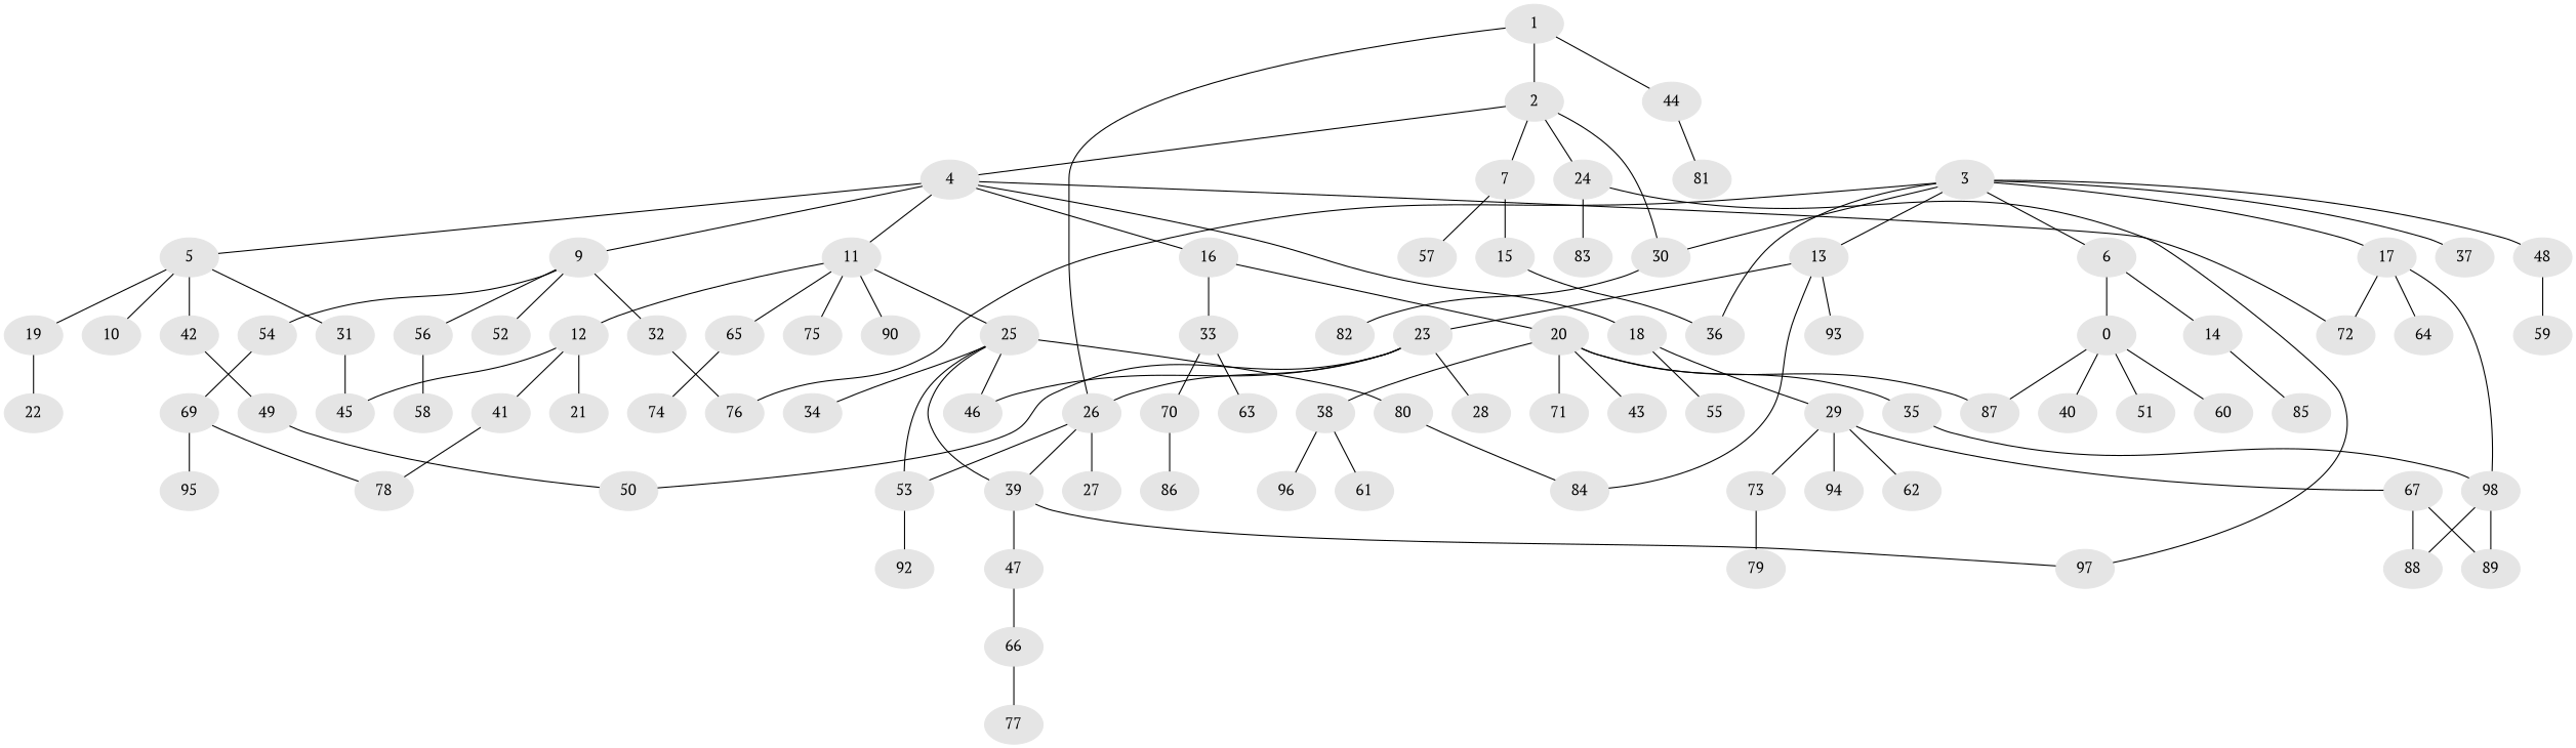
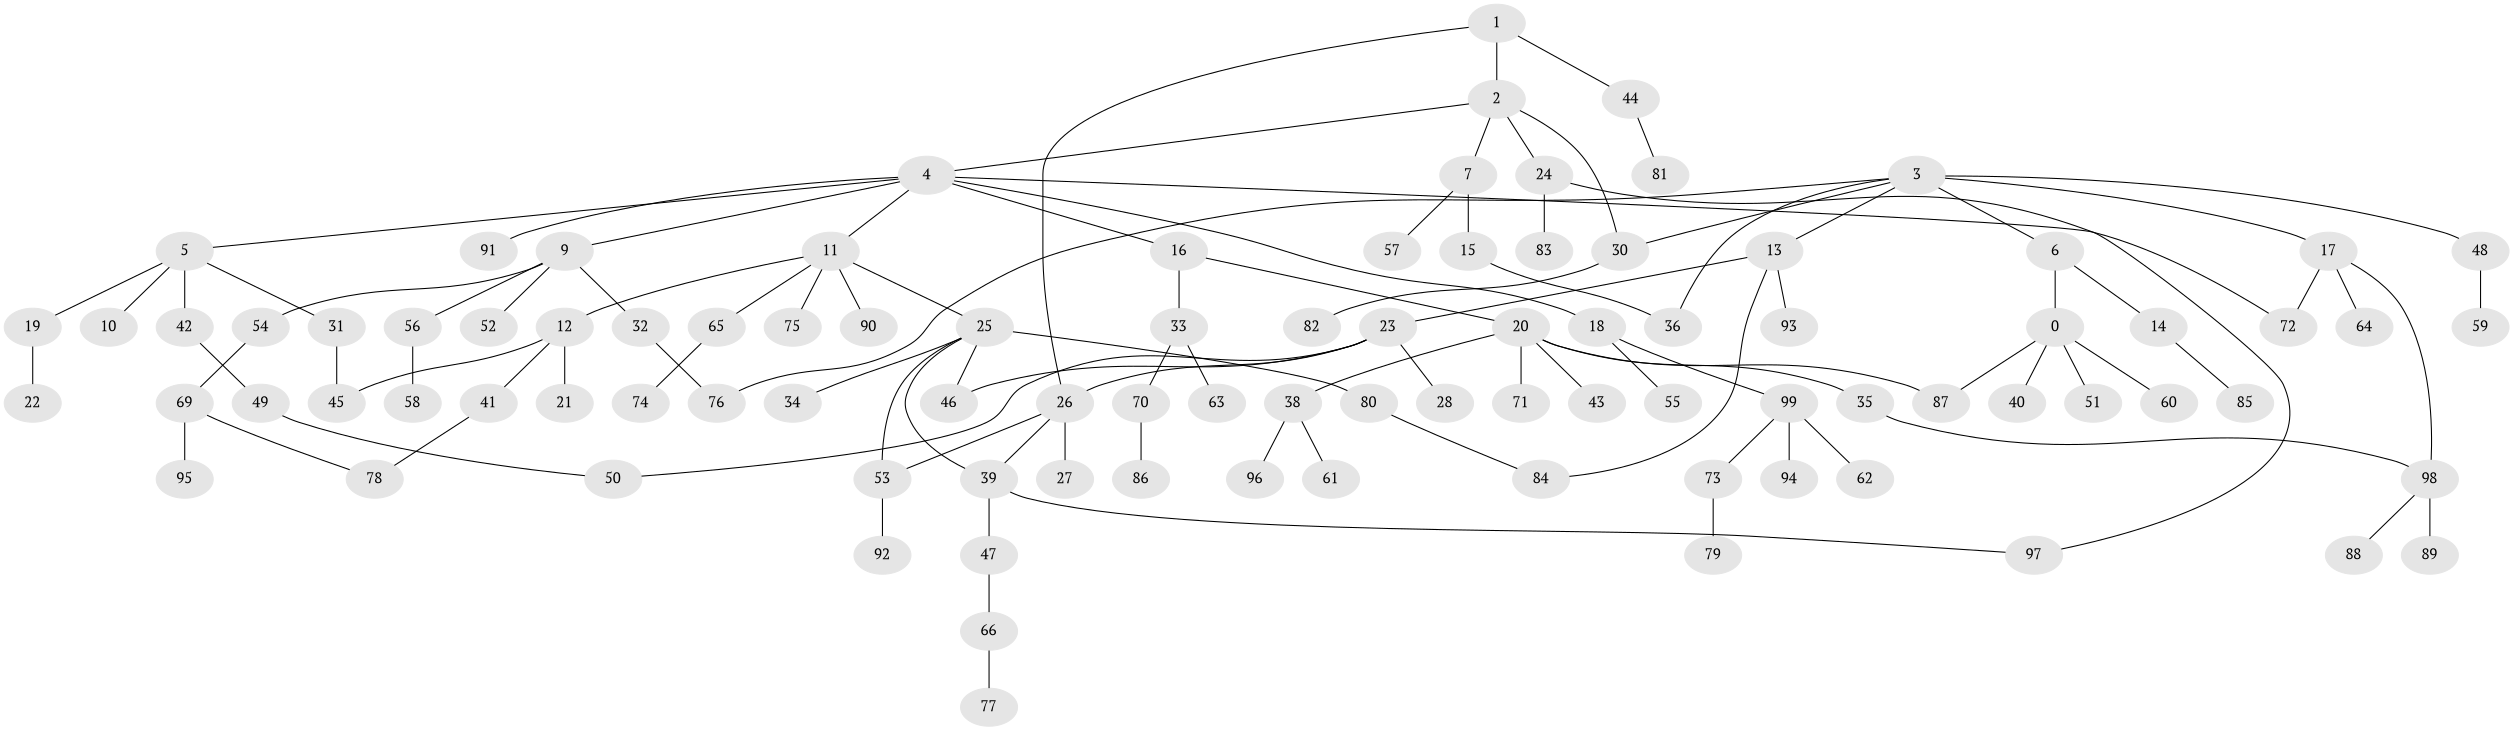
  graph {
    fontname="PT Serif"
    node [color=gray90 fontname="PT Serif" style=filled]
    edge [fontname="PT Serif"]
    1
    2
    26
    44
    4
    7
    24
    30
    39
    53
    27
    81
    3
    6
    13
    17
    36
-   37
    48
    76
    5
    9
    11
    16
    18
    72
+   91
    15
    57
    83
    97
    n32 [label=0]
    14
    23
    84
    93
    64
    n38 [label=98]
    82
    59
    10
    19
    31
    42
    32
    52
    54
    56
    12
    25
    65
    75
    90
    20
    33
-   29
+   29 [label=99]
    55
    22
    45
    49
    40
    51
    60
    87
    85
    69
    58
    21
    41
    46
    34
    80
    74
    78
    28
    50
    35
    38
    43
    71
    63
    70
    88
    89
    62
-   67
    73
    94
    61
    96
    47
    92
    79
    86
    66
    77
    95
    1 -- 2
    1 -- 26
    1 -- 44
    2 -- 4
    2 -- 7
    2 -- 24
    2 -- 30
    26 -- 39
    26 -- 53
    26 -- 27
    44 -- 81
    4 -- 5
    4 -- 9
    4 -- 11
    4 -- 16
    4 -- 18
    4 -- 72
+   4 -- 91
    7 -- 15
    7 -- 57
    24 -- 83
    24 -- 97
    30 -- 82
    39 -- 97
    39 -- 47
    53 -- 92
    3 -- 30
    3 -- 6
    3 -- 13
    3 -- 17
    3 -- 36
-   3 -- 37
    3 -- 48
    3 -- 76
    6 -- n32
    6 -- 14
    13 -- 23
    13 -- 84
    13 -- 93
    17 -- 72
    17 -- 64
    17 -- n38
    48 -- 59
    5 -- 10
    5 -- 19
    5 -- 31
    5 -- 42
    9 -- 32
    9 -- 52
    9 -- 54
    9 -- 56
    11 -- 12
    11 -- 25
    11 -- 65
    11 -- 75
    11 -- 90
    16 -- 20
    16 -- 33
    18 -- 29
    18 -- 55
    15 -- 36
    n32 -- 40
    n32 -- 51
    n32 -- 60
    n32 -- 87
    14 -- 85
    23 -- 26
    23 -- 46
    23 -- 28
    23 -- 50
    n38 -- 88
    n38 -- 89
    19 -- 22
    31 -- 45
    42 -- 49
    32 -- 76
    54 -- 69
    56 -- 58
    12 -- 45
    12 -- 21
    12 -- 41
    25 -- 39
    25 -- 53
    25 -- 46
    25 -- 34
    25 -- 80
    65 -- 74
    20 -- 87
    20 -- 35
    20 -- 38
    20 -- 43
    20 -- 71
    33 -- 63
    33 -- 70
    29 -- 62
-   29 -- 67
    29 -- 73
    29 -- 94
    49 -- 50
    69 -- 78
    69 -- 95
    41 -- 78
    80 -- 84
    35 -- n38
    38 -- 61
    38 -- 96
    70 -- 86
-   67 -- 88
-   67 -- 89
    73 -- 79
    47 -- 66
    66 -- 77
  }
